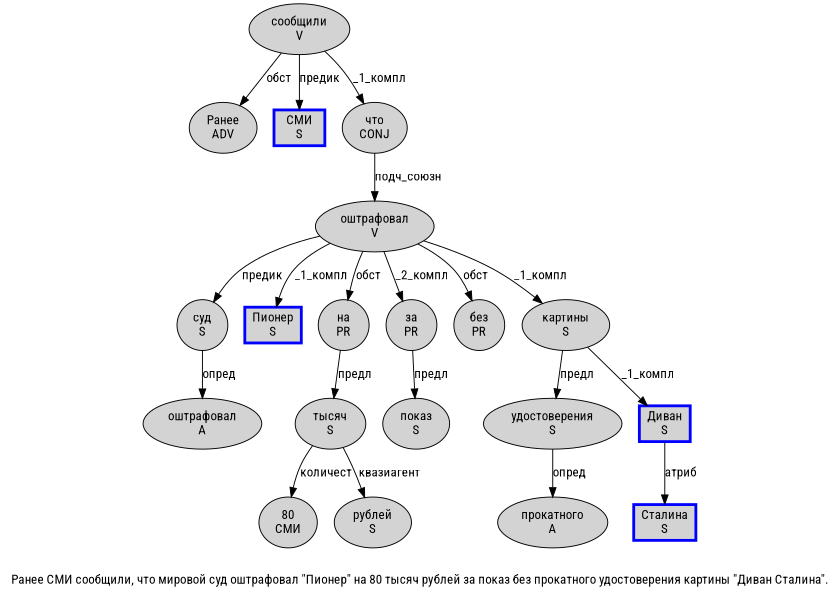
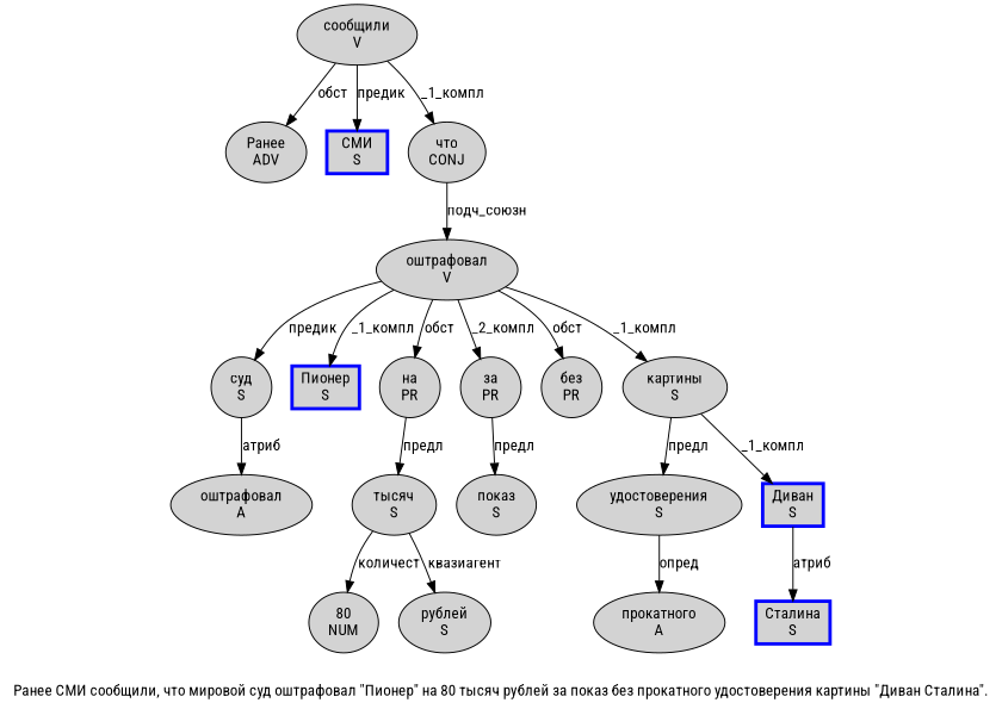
  digraph {
    fontname="Roboto Condensed"
    label="Ранее СМИ сообщили, что мировой суд оштрафовал \"Пионер\" на 80 тысяч рублей за показ без прокатного удостоверения картины \"Диван Сталина\"."
    node [fillcolor=lightgray fontname="Roboto Condensed" penwidth=1 shape=ellipse style=filled]
    edge [fontname="Roboto Condensed"]
    n1 [label="Ранее\nADV"]
    n2 [color=blue label="СМИ\nS" penwidth=3 shape=box]
    n3 [label="сообщили\nV"]
    n4 [label="что\nCONJ"]
    n5 [label="оштрафовал\nV"]
    n6 [label="суд\nS"]
    n7 [color=blue label="Пионер\nS" penwidth=3 shape=box]
    n8 [label="на\nPR"]
    n9 [label="за\nPR"]
    n10 [label="без\nPR"]
    n11 [label="картины\nS"]
    n12 [label="оштрафовал\nA"]
    n13 [label="тысяч\nS"]
    n14 [label="показ\nS"]
    n15 [label="удостоверения\nS"]
    n16 [color=blue label="Диван\nS" penwidth=3 shape=box]
-   n17 [label="80\nСМИ"]
+   n17 [label="80\nNUM"]
    n18 [label="рублей\nS"]
    n19 [label="прокатного\nA"]
    n20 [color=blue label="Сталина\nS" penwidth=3 shape=box]
    n3 -> n1 [label="обст"]
    n3 -> n2 [label="предик"]
    n3 -> n4 [label="_1_компл"]
    n4 -> n5 [label="подч_союзн"]
    n5 -> n6 [label="предик"]
    n5 -> n7 [label="_1_компл"]
    n5 -> n8 [label="обст"]
    n5 -> n9 [label="_2_компл"]
    n5 -> n10 [label="обст"]
    n5 -> n11 [label="_1_компл"]
-   n6 -> n12 [label="опред"]
+   n6 -> n12 [label="атриб"]
    n8 -> n13 [label="предл"]
    n9 -> n14 [label="предл"]
    n11 -> n15 [label="предл"]
    n11 -> n16 [label="_1_компл"]
    n13 -> n17 [label="количест"]
    n13 -> n18 [label="квазиагент"]
    n15 -> n19 [label="опред"]
    n16 -> n20 [label="атриб"]
  }
